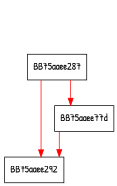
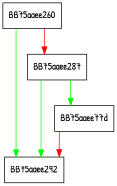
  digraph {
    fontname="Patrick Hand"
    splines=ortho
    node [fontname="Patrick Hand" shape=box]
    edge [color=red fontname="Patrick Hand"]
+   BB75aaee260
    BB75aaee292
    n3 [label=BB75aaee287]
    n4 [label=BB75aaee77d]
-   n3 -> BB75aaee292
-   n3 -> n4
+   BB75aaee260 -> BB75aaee292 [color=green]
+   BB75aaee260 -> n3
+   n3 -> BB75aaee292 [color=green]
+   n3 -> n4 [color=green]
    n4 -> BB75aaee292
  }
